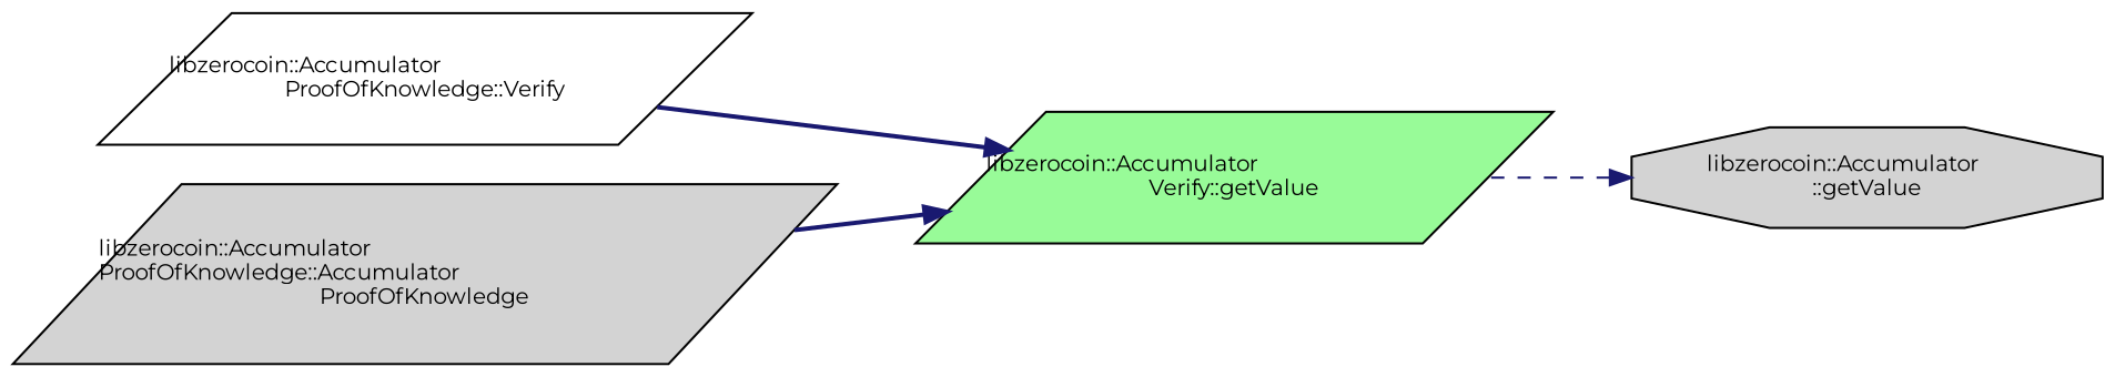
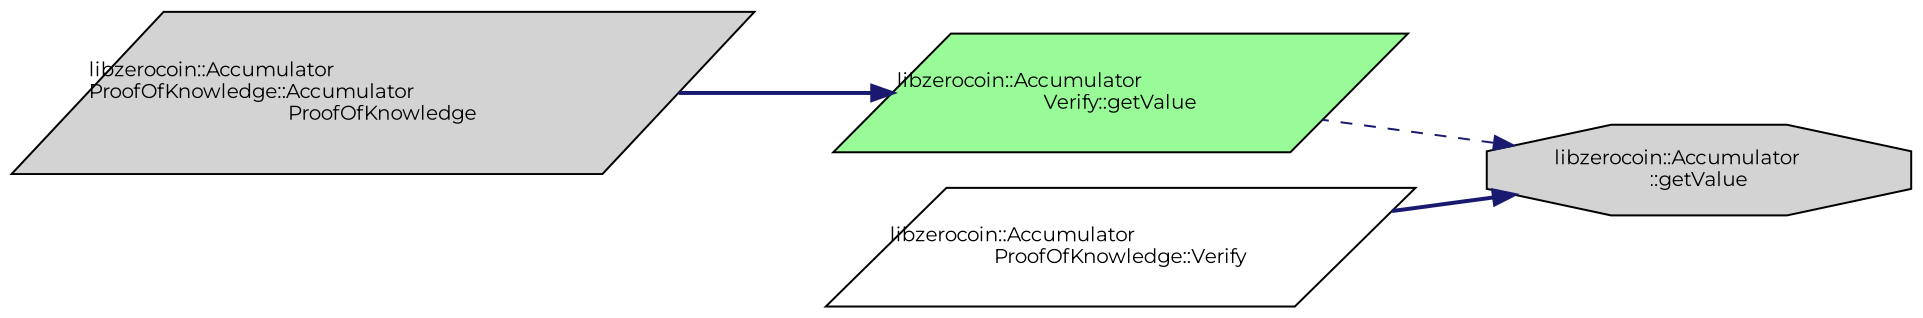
  digraph {
    fontname=Montserrat
    rankdir=RL
    node [color=black fillcolor=lightgrey fontname=Montserrat fontsize=10 shape=parallelogram style=filled]
    edge [color=midnightblue dir=back fontname=Montserrat fontsize=10 labelfontname=Helvetica labelfontsize=10 style=bold]
    n1 [fontcolor=black height=0.2 label="libzerocoin::Accumulator\l::getValue" shape=octagon width=0.4]
    n2 [fillcolor=palegreen height=0.2 label="libzerocoin::Accumulator\lVerify::getValue" width=0.4]
    n3 [fillcolor=white height=0.2 label="libzerocoin::Accumulator\lProofOfKnowledge::Verify" width=0.4]
    n4 [height=0.2 label="libzerocoin::Accumulator\lProofOfKnowledge::Accumulator\lProofOfKnowledge" width=0.4]
    n1 -> n2 [style=dashed]
-   n2 -> n3
+   n1 -> n3
    n2 -> n4
  }
